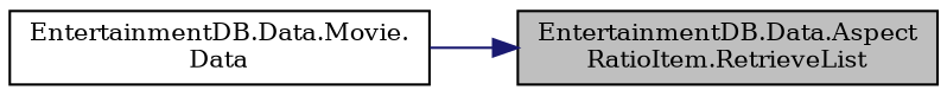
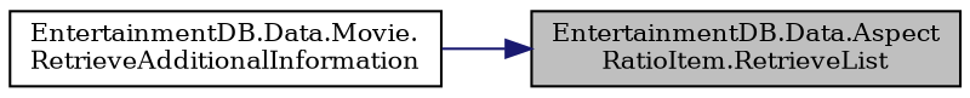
  digraph {
    rankdir=RL
    fontname="DejaVu Serif"
    node [color=black fontname="DejaVu Serif" fontsize=10 shape=record style=filled]
    n1 [fillcolor=grey75 fontcolor=black height=0.2 label="EntertainmentDB.Data.Aspect\lRatioItem.RetrieveList" width=0.4]
-   n2 [fillcolor=white height=0.2 label="EntertainmentDB.Data.Movie.\lData" width=0.4]
+   n2 [fillcolor=white height=0.2 label="EntertainmentDB.Data.Movie.\lRetrieveAdditionalInformation" width=0.4]
    n1 -> n2 [color=midnightblue dir=back fontname="DejaVu Serif" fontsize=10 labelfontname=Helvetica labelfontsize=10 style=solid]
  }
